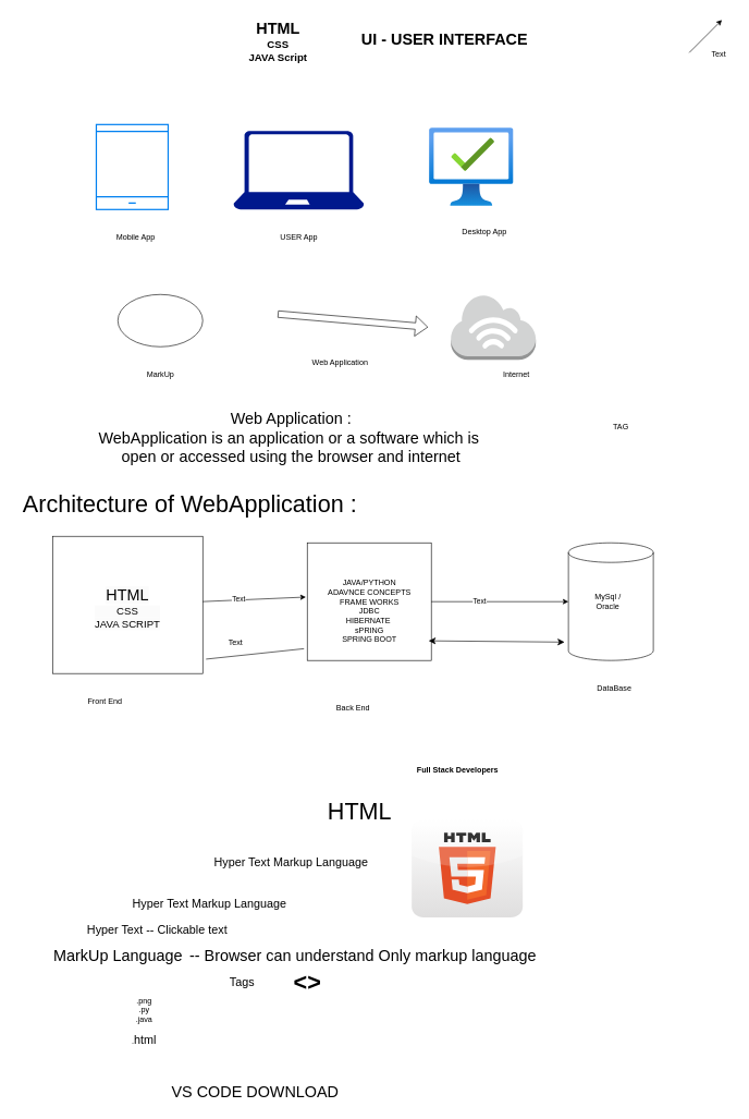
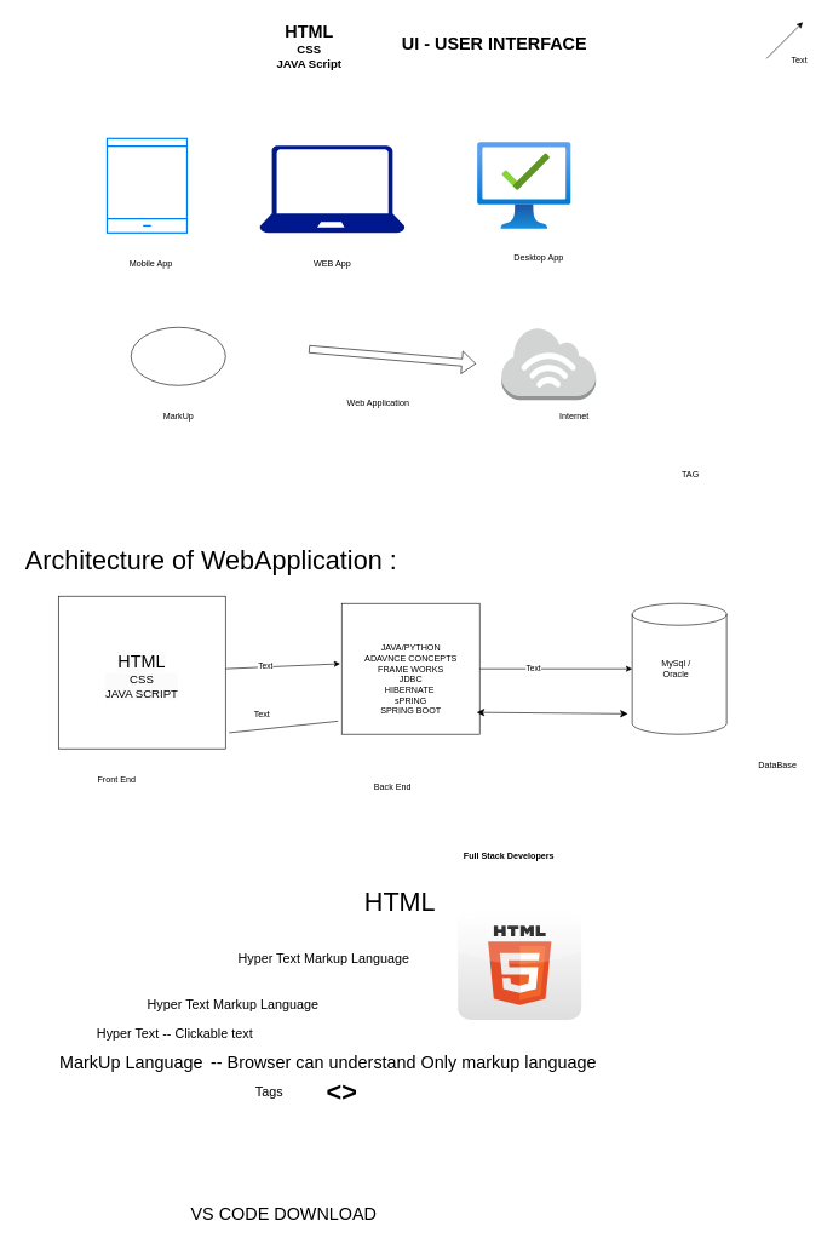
  <mxCell id="0" />
  <mxCell id="1" parent="0" />
  <mxCell id="2" value="&lt;b&gt;&lt;font style=&quot;font-size: 24px;&quot;&gt;HTML&lt;/font&gt;&lt;/b&gt;&lt;div&gt;&lt;b&gt;&lt;font size=&quot;3&quot;&gt;CSS&lt;/font&gt;&lt;/b&gt;&lt;/div&gt;&lt;div&gt;&lt;b&gt;&lt;font size=&quot;3&quot;&gt;JAVA Script&lt;/font&gt;&lt;/b&gt;&lt;/div&gt;&lt;div&gt;&lt;br&gt;&lt;/div&gt;" style="text;html=1;align=center;verticalAlign=middle;resizable=0;points=[];autosize=1;strokeColor=none;fillColor=none;fontStyle=0" vertex="1" parent="1"><mxGeometry x="370" y="20" width="110" height="100" as="geometry" /></mxCell>
  <mxCell id="3" value="&lt;b&gt;&lt;font style=&quot;font-size: 24px;&quot;&gt;UI - USER INTERFACE&lt;/font&gt;&lt;/b&gt;" style="text;html=1;align=center;verticalAlign=middle;resizable=0;points=[];autosize=1;strokeColor=none;fillColor=none;fontStyle=0" vertex="1" parent="1"><mxGeometry x="540" y="40" width="280" height="40" as="geometry" /></mxCell>
  <mxCell id="4" value="" style="endArrow=classic;html=1;rounded=0;fontStyle=0" edge="1" parent="1"><mxGeometry width="50" height="50" relative="1" as="geometry"><mxPoint x="1055" y="80" as="sourcePoint" /><mxPoint x="1105" y="30" as="targetPoint" /></mxGeometry></mxCell>
  <mxCell id="5" value="" style="sketch=0;aspect=fixed;pointerEvents=1;shadow=0;dashed=0;html=1;strokeColor=none;labelPosition=center;verticalLabelPosition=bottom;verticalAlign=top;align=center;fillColor=#00188D;shape=mxgraph.azure.laptop;fontStyle=0" vertex="1" parent="1"><mxGeometry x="357" y="200" width="200" height="120" as="geometry" /></mxCell>
  <mxCell id="6" value="" style="image;aspect=fixed;html=1;points=[];align=center;fontSize=12;image=img/lib/azure2/management_governance/Managed_Desktop.svg;fontStyle=0" vertex="1" parent="1"><mxGeometry x="657" y="195" width="129.11" height="120" as="geometry" /></mxCell>
  <mxCell id="7" value="" style="html=1;verticalLabelPosition=bottom;align=center;labelBackgroundColor=#ffffff;verticalAlign=top;strokeWidth=2;strokeColor=#0080F0;shadow=0;dashed=0;shape=mxgraph.ios7.icons.smartphone;fontStyle=0" vertex="1" parent="1"><mxGeometry x="147" y="190" width="110" height="130" as="geometry" /></mxCell>
  <mxCell id="8" value="Mobile App" style="text;html=1;align=center;verticalAlign=middle;resizable=0;points=[];autosize=1;strokeColor=none;fillColor=none;fontStyle=0" vertex="1" parent="1"><mxGeometry x="167" y="348" width="80" height="30" as="geometry" /></mxCell>
- <mxCell id="9" value="USER App" style="text;html=1;align=center;verticalAlign=middle;resizable=0;points=[];autosize=1;strokeColor=none;fillColor=none;fontStyle=0" vertex="1" parent="1"><mxGeometry x="422" y="348" width="70" height="30" as="geometry" /></mxCell>
+ <mxCell id="9" value="WEB App" style="text;html=1;align=center;verticalAlign=middle;resizable=0;points=[];autosize=1;strokeColor=none;fillColor=none;fontStyle=0" vertex="1" parent="1"><mxGeometry x="422" y="348" width="70" height="30" as="geometry" /></mxCell>
  <mxCell id="10" value="Desktop App" style="text;html=1;align=center;verticalAlign=middle;resizable=0;points=[];autosize=1;strokeColor=none;fillColor=none;fontStyle=0" vertex="1" parent="1"><mxGeometry x="696.11" y="340" width="90" height="30" as="geometry" /></mxCell>
  <mxCell id="11" value="" style="ellipse;whiteSpace=wrap;html=1;fontStyle=0" vertex="1" parent="1"><mxGeometry x="180" y="450" width="130" height="80" as="geometry" /></mxCell>
  <mxCell id="12" value="MarkUp" style="text;html=1;align=center;verticalAlign=middle;resizable=0;points=[];autosize=1;strokeColor=none;fillColor=none;fontStyle=0" vertex="1" parent="1"><mxGeometry x="205" y="558" width="80" height="30" as="geometry" /></mxCell>
  <mxCell id="13" value="" style="outlineConnect=0;dashed=0;verticalLabelPosition=bottom;verticalAlign=top;align=center;html=1;shape=mxgraph.aws3.internet_3;fillColor=#D2D3D3;gradientColor=none;fontStyle=0" vertex="1" parent="1"><mxGeometry x="690" y="450" width="130" height="100" as="geometry" /></mxCell>
  <mxCell id="14" value="" style="shape=flexArrow;endArrow=classic;html=1;rounded=0;fontStyle=0" edge="1" parent="1"><mxGeometry width="50" height="50" relative="1" as="geometry"><mxPoint x="425" y="480" as="sourcePoint" /><mxPoint x="655" y="500" as="targetPoint" /></mxGeometry></mxCell>
  <mxCell id="15" value="Internet" style="text;html=1;align=center;verticalAlign=middle;resizable=0;points=[];autosize=1;strokeColor=none;fillColor=none;fontStyle=0" vertex="1" parent="1"><mxGeometry x="760" y="558" width="60" height="30" as="geometry" /></mxCell>
  <mxCell id="16" value="Web Application" style="text;html=1;align=center;verticalAlign=middle;resizable=0;points=[];autosize=1;strokeColor=none;fillColor=none;fontStyle=0" vertex="1" parent="1"><mxGeometry x="465" y="540" width="110" height="30" as="geometry" /></mxCell>
- <mxCell id="17" value="&lt;font style=&quot;font-size: 24px;&quot;&gt;Web Application :&lt;/font&gt;&lt;div&gt;&lt;font style=&quot;font-size: 24px;&quot;&gt;WebApplication is an application or a software which is&amp;nbsp;&lt;/font&gt;&lt;div&gt;&lt;font style=&quot;font-size: 24px;&quot;&gt;open or accessed using the browser and internet&lt;/font&gt;&lt;/div&gt;&lt;/div&gt;" style="text;html=1;align=center;verticalAlign=middle;resizable=0;points=[];autosize=1;strokeColor=none;fillColor=none;fontStyle=0" vertex="1" parent="1"><mxGeometry x="140" y="620" width="610" height="100" as="geometry" /></mxCell>
  <mxCell id="18" value="&lt;font style=&quot;font-size: 36px;&quot;&gt;Architecture of WebApplication :&lt;/font&gt;" style="text;html=1;align=center;verticalAlign=middle;resizable=0;points=[];autosize=1;strokeColor=none;fillColor=none;fontStyle=0" vertex="1" parent="1"><mxGeometry x="20" y="740" width="540" height="60" as="geometry" /></mxCell>
  <mxCell id="19" value="&lt;font style=&quot;font-size: 24px;&quot;&gt;&lt;br&gt;&lt;span style=&quot;color: rgb(0, 0, 0); font-family: Helvetica; font-variant-ligatures: normal; font-variant-caps: normal; font-weight: 400; letter-spacing: normal; orphans: 2; text-align: center; text-indent: 0px; text-transform: none; widows: 2; word-spacing: 0px; -webkit-text-stroke-width: 0px; white-space: nowrap; background-color: rgb(251, 251, 251); text-decoration-thickness: initial; text-decoration-style: initial; text-decoration-color: initial; float: none; display: inline !important;&quot;&gt;HTML&lt;/span&gt;&lt;/font&gt;&lt;div style=&quot;forced-color-adjust: none; color: rgb(0, 0, 0); font-family: Helvetica; font-variant-ligatures: normal; font-variant-caps: normal; font-weight: 400; letter-spacing: normal; orphans: 2; text-align: center; text-indent: 0px; text-transform: none; widows: 2; word-spacing: 0px; -webkit-text-stroke-width: 0px; white-space: nowrap; background-color: rgb(251, 251, 251); text-decoration-thickness: initial; text-decoration-style: initial; text-decoration-color: initial;&quot;&gt;&lt;font size=&quot;3&quot;&gt;CSS&lt;/font&gt;&lt;/div&gt;&lt;div style=&quot;forced-color-adjust: none; color: rgb(0, 0, 0); font-family: Helvetica; font-variant-ligatures: normal; font-variant-caps: normal; font-weight: 400; letter-spacing: normal; orphans: 2; text-align: center; text-indent: 0px; text-transform: none; widows: 2; word-spacing: 0px; -webkit-text-stroke-width: 0px; white-space: nowrap; background-color: rgb(251, 251, 251); text-decoration-thickness: initial; text-decoration-style: initial; text-decoration-color: initial;&quot;&gt;&lt;font size=&quot;3&quot;&gt;JAVA SCRIPT&lt;/font&gt;&lt;/div&gt;&lt;font size=&quot;3&quot;&gt;&lt;br&gt;&lt;/font&gt;" style="rounded=0;whiteSpace=wrap;html=1;fontStyle=0" vertex="1" parent="1"><mxGeometry x="80" y="820" width="230" height="210" as="geometry" /></mxCell>
  <mxCell id="20" value="" style="whiteSpace=wrap;html=1;fontStyle=0" vertex="1" parent="1"><mxGeometry x="470" y="830" width="190" height="180" as="geometry" /></mxCell>
  <mxCell id="21" value="" style="shape=cylinder3;whiteSpace=wrap;html=1;boundedLbl=1;backgroundOutline=1;size=15;fontStyle=0" vertex="1" parent="1"><mxGeometry x="870" y="830" width="130" height="180" as="geometry" /></mxCell>
  <mxCell id="22" value="Front End" style="text;html=1;align=center;verticalAlign=middle;resizable=0;points=[];autosize=1;strokeColor=none;fillColor=none;fontStyle=0" vertex="1" parent="1"><mxGeometry x="120" y="1058" width="80" height="30" as="geometry" /></mxCell>
  <mxCell id="23" value="Back End" style="text;html=1;align=center;verticalAlign=middle;resizable=0;points=[];autosize=1;strokeColor=none;fillColor=none;fontStyle=0" vertex="1" parent="1"><mxGeometry x="505" y="1068" width="70" height="30" as="geometry" /></mxCell>
- <mxCell id="24" value="DataBase" style="text;html=1;align=center;verticalAlign=middle;resizable=0;points=[];autosize=1;strokeColor=none;fillColor=none;fontStyle=0" vertex="1" parent="1"><mxGeometry x="900" y="1038" width="80" height="30" as="geometry" /></mxCell>
+ <mxCell id="24" value="DataBase" style="text;html=1;align=center;verticalAlign=middle;resizable=0;points=[];autosize=1;strokeColor=none;fillColor=none;fontStyle=0" vertex="1" parent="1"><mxGeometry x="1030" y="1038" width="80" height="30" as="geometry" /></mxCell>
  <mxCell id="25" value="JAVA/PYTHON&lt;div&gt;ADAVNCE CONCEPTS&lt;/div&gt;&lt;div&gt;FRAME WORKS&lt;/div&gt;&lt;div&gt;JDBC&lt;/div&gt;&lt;div&gt;HIBERNATE&amp;nbsp;&lt;/div&gt;&lt;div&gt;sPRING&lt;/div&gt;&lt;div&gt;SPRING BOOT&lt;/div&gt;" style="text;html=1;align=center;verticalAlign=middle;resizable=0;points=[];autosize=1;strokeColor=none;fillColor=none;fontStyle=0" vertex="1" parent="1"><mxGeometry x="490" y="880" width="150" height="110" as="geometry" /></mxCell>
  <mxCell id="26" value="MySql /&lt;div&gt;Oracle&lt;/div&gt;" style="text;html=1;align=center;verticalAlign=middle;resizable=0;points=[];autosize=1;strokeColor=none;fillColor=none;fontStyle=0" vertex="1" parent="1"><mxGeometry x="900" y="900" width="60" height="40" as="geometry" /></mxCell>
  <mxCell id="27" value="" style="endArrow=classic;html=1;rounded=0;entryX=-0.011;entryY=0.461;entryDx=0;entryDy=0;entryPerimeter=0;fontStyle=0" edge="1" parent="1" source="19" target="20"><mxGeometry width="50" height="50" relative="1" as="geometry"><mxPoint x="520" y="1040" as="sourcePoint" /><mxPoint x="570" y="990" as="targetPoint" /></mxGeometry></mxCell>
  <mxCell id="28" value="Text" style="edgeLabel;html=1;align=center;verticalAlign=middle;resizable=0;points=[];fontStyle=0" vertex="1" connectable="0" parent="27"><mxGeometry x="-0.303" y="1" relative="1" as="geometry"><mxPoint as="offset" /></mxGeometry></mxCell>
  <mxCell id="29" value="" style="endArrow=classic;html=1;rounded=0;entryX=0;entryY=0.5;entryDx=0;entryDy=0;entryPerimeter=0;exitX=1;exitY=0.5;exitDx=0;exitDy=0;fontStyle=0" edge="1" parent="1" source="20" target="21"><mxGeometry width="50" height="50" relative="1" as="geometry"><mxPoint x="680" y="930" as="sourcePoint" /><mxPoint x="838" y="923" as="targetPoint" /></mxGeometry></mxCell>
  <mxCell id="30" value="Text" style="edgeLabel;html=1;align=center;verticalAlign=middle;resizable=0;points=[];fontStyle=0" vertex="1" connectable="0" parent="29"><mxGeometry x="-0.303" y="1" relative="1" as="geometry"><mxPoint as="offset" /></mxGeometry></mxCell>
  <mxCell id="31" value="Text" style="text;html=1;align=center;verticalAlign=middle;resizable=0;points=[];autosize=1;strokeColor=none;fillColor=none;fontStyle=0" vertex="1" parent="1"><mxGeometry x="335" y="968" width="50" height="30" as="geometry" /></mxCell>
  <mxCell id="32" value="" style="endArrow=none;html=1;rounded=0;exitX=1.022;exitY=0.895;exitDx=0;exitDy=0;exitPerimeter=0;entryX=-0.026;entryY=0.9;entryDx=0;entryDy=0;entryPerimeter=0;fontStyle=0" edge="1" parent="1" source="19" target="20"><mxGeometry width="50" height="50" relative="1" as="geometry"><mxPoint x="510" y="1040" as="sourcePoint" /><mxPoint x="560" y="990" as="targetPoint" /></mxGeometry></mxCell>
  <mxCell id="33" value="" style="edgeStyle=none;orthogonalLoop=1;jettySize=auto;html=1;endArrow=classic;startArrow=classic;endSize=8;startSize=8;rounded=0;entryX=-0.046;entryY=0.844;entryDx=0;entryDy=0;entryPerimeter=0;fontStyle=0" edge="1" parent="1" target="21"><mxGeometry width="100" relative="1" as="geometry"><mxPoint x="655.98" y="979.92" as="sourcePoint" /><mxPoint x="900" y="975" as="targetPoint" /><Array as="points" /></mxGeometry></mxCell>
  <mxCell id="34" value="&lt;b&gt;Full Stack Developers&lt;/b&gt;" style="text;html=1;align=center;verticalAlign=middle;resizable=0;points=[];autosize=1;strokeColor=none;fillColor=none;fontStyle=0" vertex="1" parent="1"><mxGeometry x="625" y="1163" width="150" height="30" as="geometry" /></mxCell>
  <mxCell id="35" value="&lt;font style=&quot;font-size: 36px;&quot;&gt;HTML&lt;/font&gt;" style="text;html=1;align=center;verticalAlign=middle;resizable=0;points=[];autosize=1;strokeColor=none;fillColor=none;fontStyle=0" vertex="1" parent="1"><mxGeometry x="490" y="1210" width="120" height="60" as="geometry" /></mxCell>
  <mxCell id="36" value="&lt;font style=&quot;font-size: 18px;&quot;&gt;Hyper Text Markup Language&lt;/font&gt;" style="text;html=1;align=center;verticalAlign=middle;resizable=0;points=[];autosize=1;strokeColor=none;fillColor=none;fontStyle=0" vertex="1" parent="1"><mxGeometry x="315" y="1300" width="260" height="40" as="geometry" /></mxCell>
  <mxCell id="37" value="&lt;span style=&quot;font-size: 18px;&quot;&gt;Hyper Text Markup Language&lt;/span&gt;" style="text;html=1;align=center;verticalAlign=middle;resizable=0;points=[];autosize=1;strokeColor=none;fillColor=none;fontStyle=0" vertex="1" parent="1"><mxGeometry x="190" y="1363" width="260" height="40" as="geometry" /></mxCell>
  <mxCell id="38" value="&lt;font style=&quot;font-size: 18px;&quot;&gt;Hyper Text -- Clickable text&lt;/font&gt;" style="text;html=1;align=center;verticalAlign=middle;resizable=0;points=[];autosize=1;strokeColor=none;fillColor=none;fontStyle=0" vertex="1" parent="1"><mxGeometry x="120" y="1403" width="240" height="40" as="geometry" /></mxCell>
  <mxCell id="39" value="&lt;font style=&quot;font-size: 24px;&quot;&gt;MarkUp Language&lt;/font&gt;" style="text;html=1;align=center;verticalAlign=middle;resizable=0;points=[];autosize=1;strokeColor=none;fillColor=none;fontStyle=0" vertex="1" parent="1"><mxGeometry x="70" y="1443" width="220" height="40" as="geometry" /></mxCell>
  <mxCell id="40" value="&lt;font style=&quot;font-size: 24px;&quot;&gt;-- Browser can understand Only markup language&lt;/font&gt;" style="text;html=1;align=center;verticalAlign=middle;resizable=0;points=[];autosize=1;strokeColor=none;fillColor=none;fontStyle=0" vertex="1" parent="1"><mxGeometry x="280" y="1443" width="550" height="40" as="geometry" /></mxCell>
  <mxCell id="41" value="&lt;font style=&quot;font-size: 18px;&quot;&gt;Tags&lt;/font&gt;" style="text;html=1;align=center;verticalAlign=middle;resizable=0;points=[];autosize=1;strokeColor=none;fillColor=none;fontStyle=0" vertex="1" parent="1"><mxGeometry x="340" y="1483" width="60" height="40" as="geometry" /></mxCell>
  <mxCell id="42" value="&lt;b&gt;&lt;font style=&quot;font-size: 36px;&quot;&gt;&amp;lt;&amp;gt;&lt;/font&gt;&lt;/b&gt;" style="text;html=1;align=center;verticalAlign=middle;resizable=0;points=[];autosize=1;strokeColor=none;fillColor=none;fontStyle=0" vertex="1" parent="1"><mxGeometry x="435" y="1473" width="70" height="60" as="geometry" /></mxCell>
- <mxCell id="43" value=".png&lt;div&gt;.py&lt;/div&gt;&lt;div&gt;.java&lt;/div&gt;&lt;div&gt;&lt;br&gt;&lt;/div&gt;&lt;div&gt;.&lt;font style=&quot;font-size: 18px;&quot;&gt;html&lt;/font&gt;&lt;/div&gt;" style="text;html=1;align=center;verticalAlign=middle;resizable=0;points=[];autosize=1;strokeColor=none;fillColor=none;fontStyle=0" vertex="1" parent="1"><mxGeometry x="190" y="1518" width="60" height="90" as="geometry" /></mxCell>
  <mxCell id="44" value="" style="dashed=0;outlineConnect=0;html=1;align=center;labelPosition=center;verticalLabelPosition=bottom;verticalAlign=top;shape=mxgraph.webicons.html5;gradientColor=#DFDEDE;fontStyle=0" vertex="1" parent="1"><mxGeometry x="630" y="1253" width="170" height="150" as="geometry" /></mxCell>
  <mxCell id="45" value="&lt;font style=&quot;font-size: 24px;&quot;&gt;VS CODE DOWNLOAD&lt;/font&gt;" style="text;html=1;align=center;verticalAlign=middle;resizable=0;points=[];autosize=1;strokeColor=none;fillColor=none;fontStyle=0" vertex="1" parent="1"><mxGeometry x="250" y="1650" width="280" height="40" as="geometry" /></mxCell>
  <mxCell id="46" value="Text" style="text;html=1;align=center;verticalAlign=middle;resizable=0;points=[];autosize=1;strokeColor=none;fillColor=none;fontStyle=0" vertex="1" parent="1"><mxGeometry x="1075" y="68" width="50" height="30" as="geometry" /></mxCell>
  <mxCell id="47" value="" style="shape=image;html=1;verticalAlign=top;verticalLabelPosition=bottom;labelBackgroundColor=#ffffff;imageAspect=0;aspect=fixed;image=https://cdn2.iconfinder.com/data/icons/publicons/64/html-128.png" vertex="1" parent="1"><mxGeometry x="789.11" y="620" width="130" height="130" as="geometry" /></mxCell>
  <mxCell id="48" value="TAG" style="text;html=1;align=center;verticalAlign=middle;resizable=0;points=[];autosize=1;strokeColor=none;fillColor=none;" vertex="1" parent="1"><mxGeometry x="925" y="638" width="50" height="30" as="geometry" /></mxCell>
